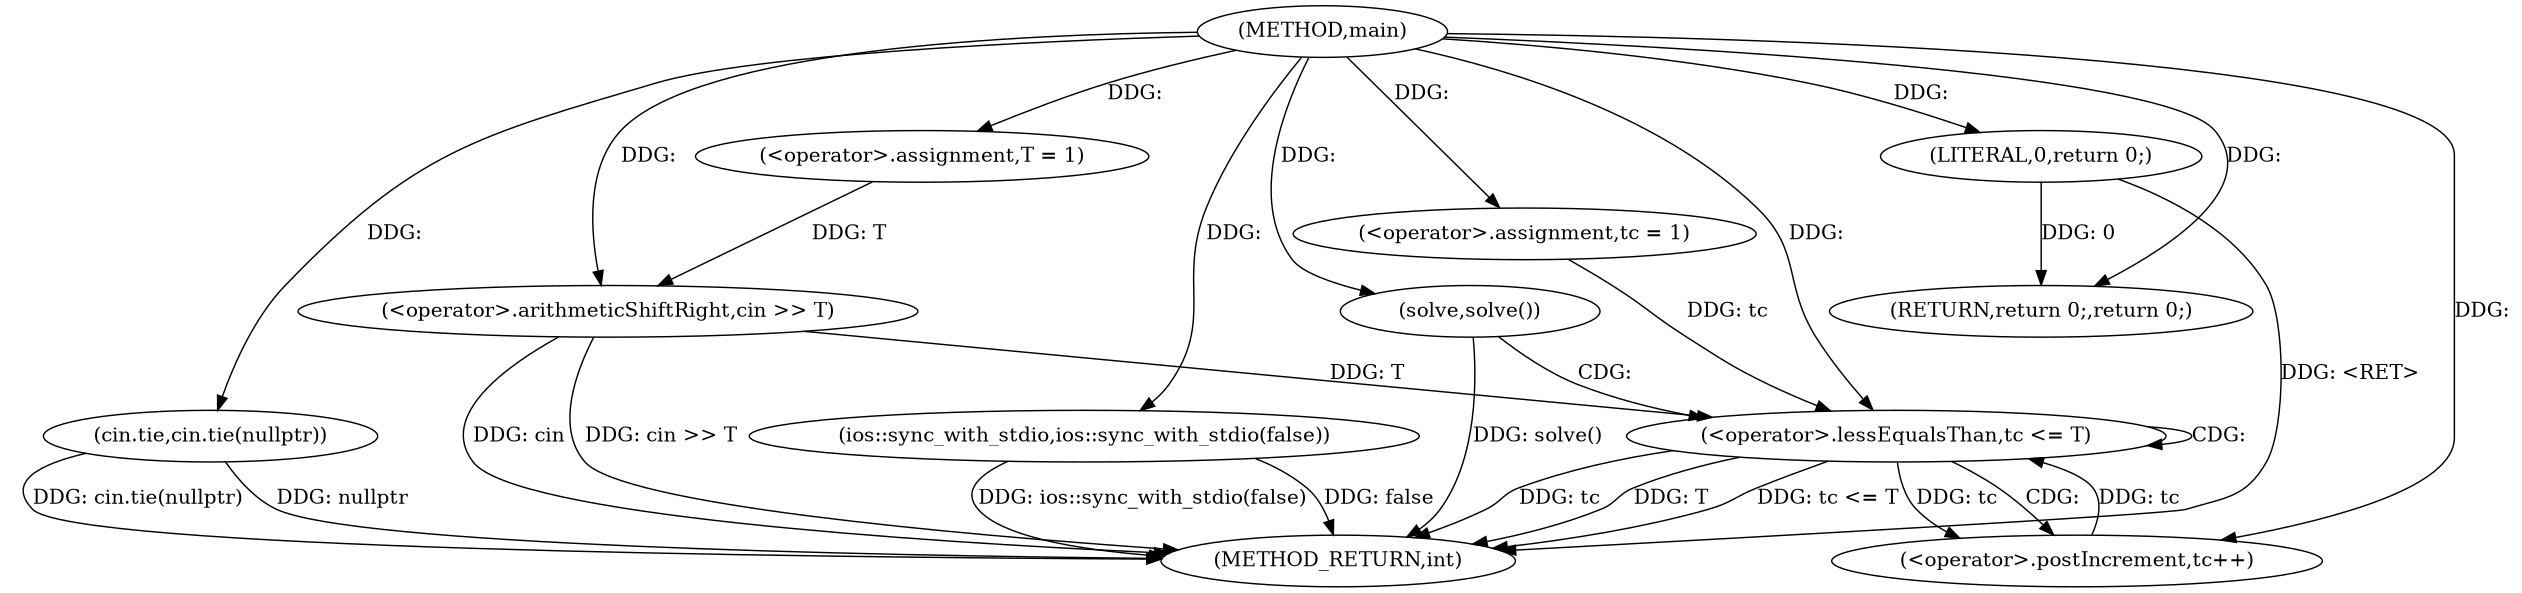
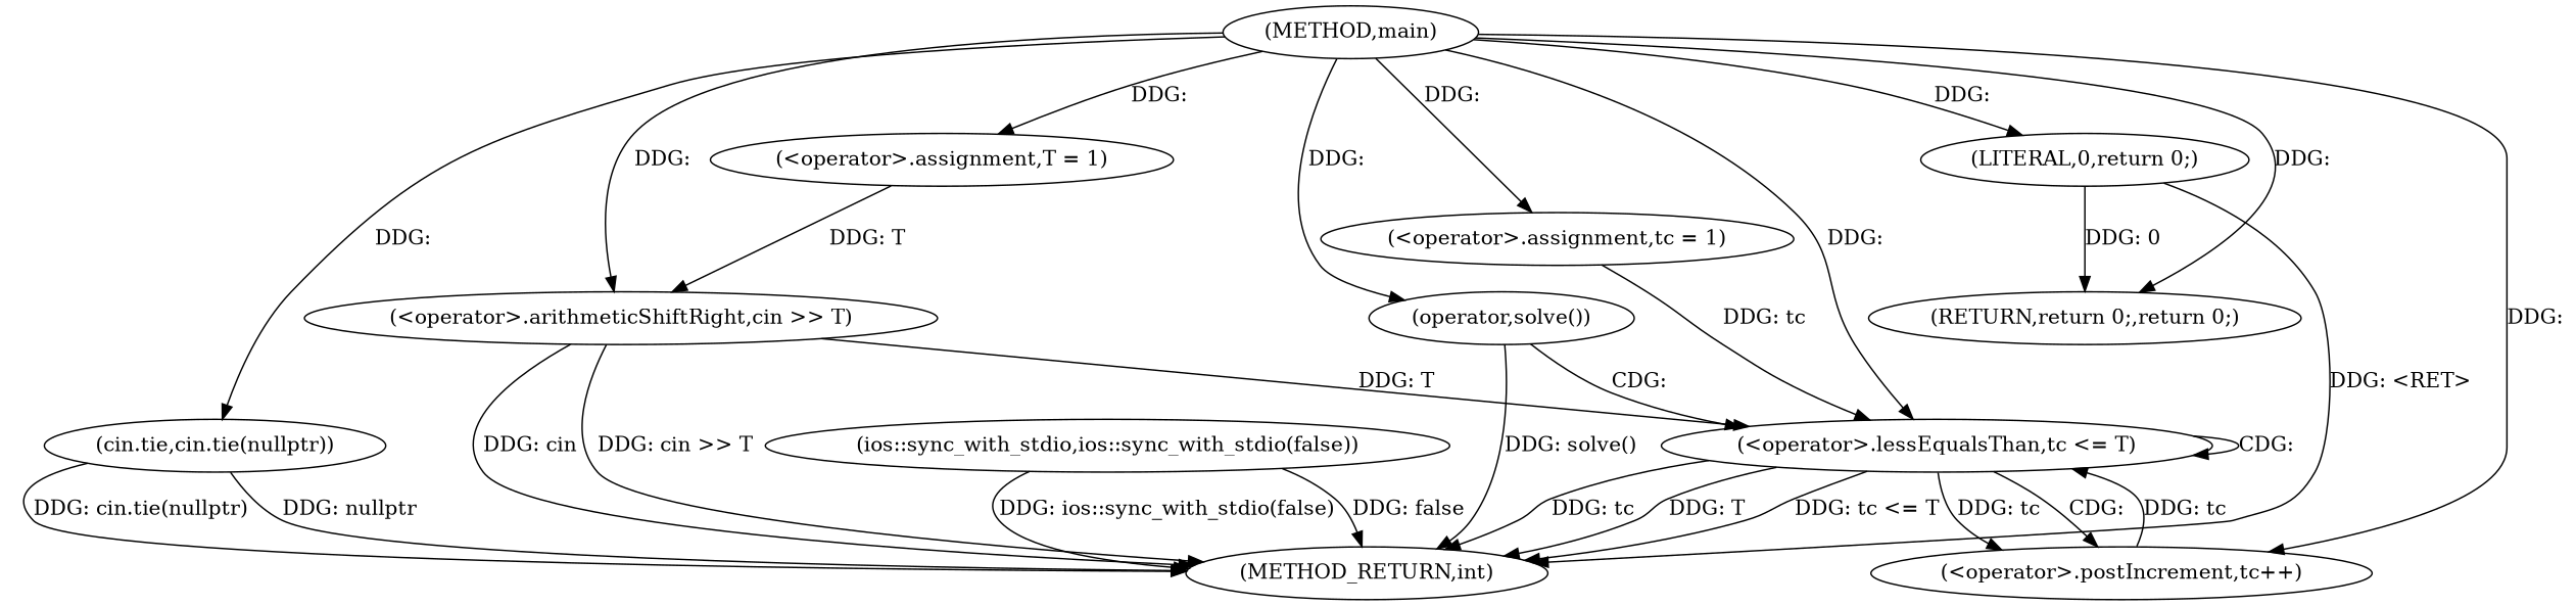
  digraph {
    n1 [label="(METHOD,main)"]
    n2 [label="(ios::sync_with_stdio,ios::sync_with_stdio(false))"]
    n3 [label="(cin.tie,cin.tie(nullptr))"]
    n4 [label="(<operator>.assignment,T = 1)"]
    n5 [label="(<operator>.arithmeticShiftRight,cin >> T)"]
    n6 [label="(RETURN,return 0;,return 0;)"]
    n7 [label="(<operator>.assignment,tc = 1)"]
    n8 [label="(<operator>.lessEqualsThan,tc <= T)"]
    n9 [label="(<operator>.postIncrement,tc++)"]
    n10 [label="(LITERAL,0,return 0;)"]
-   n11 [label="(solve,solve())"]
+   n11 [label="(operator,solve())"]
    n12 [label="(METHOD_RETURN,int)"]
-   n1 -> n2 [label="DDG: "]
    n1 -> n3 [label="DDG: "]
    n1 -> n4 [label="DDG: "]
    n1 -> n5 [label="DDG: "]
    n1 -> n6 [label="DDG: "]
    n1 -> n7 [label="DDG: "]
    n1 -> n8 [label="DDG: "]
    n1 -> n9 [label="DDG: "]
    n1 -> n10 [label="DDG: "]
    n1 -> n11 [label="DDG: "]
    n2 -> n12 [label="DDG: ios::sync_with_stdio(false)"]
    n2 -> n12 [label="DDG: false"]
    n3 -> n12 [label="DDG: cin.tie(nullptr)"]
    n3 -> n12 [label="DDG: nullptr"]
    n4 -> n5 [label="DDG: T"]
    n5 -> n8 [label="DDG: T"]
    n5 -> n12 [label="DDG: cin >> T"]
    n5 -> n12 [label="DDG: cin"]
    n7 -> n8 [label="DDG: tc"]
    n8 -> n8 [label="CDG: "]
    n8 -> n9 [label="DDG: tc"]
    n8 -> n9 [label="CDG: "]
    n8 -> n12 [label="DDG: tc"]
    n8 -> n12 [label="DDG: T"]
    n8 -> n12 [label="DDG: tc <= T"]
    n9 -> n8 [label="DDG: tc"]
    n10 -> n6 [label="DDG: 0"]
    n10 -> n12 [label="DDG: <RET>"]
    n11 -> n8 [label="CDG: "]
    n11 -> n12 [label="DDG: solve()"]
  }
